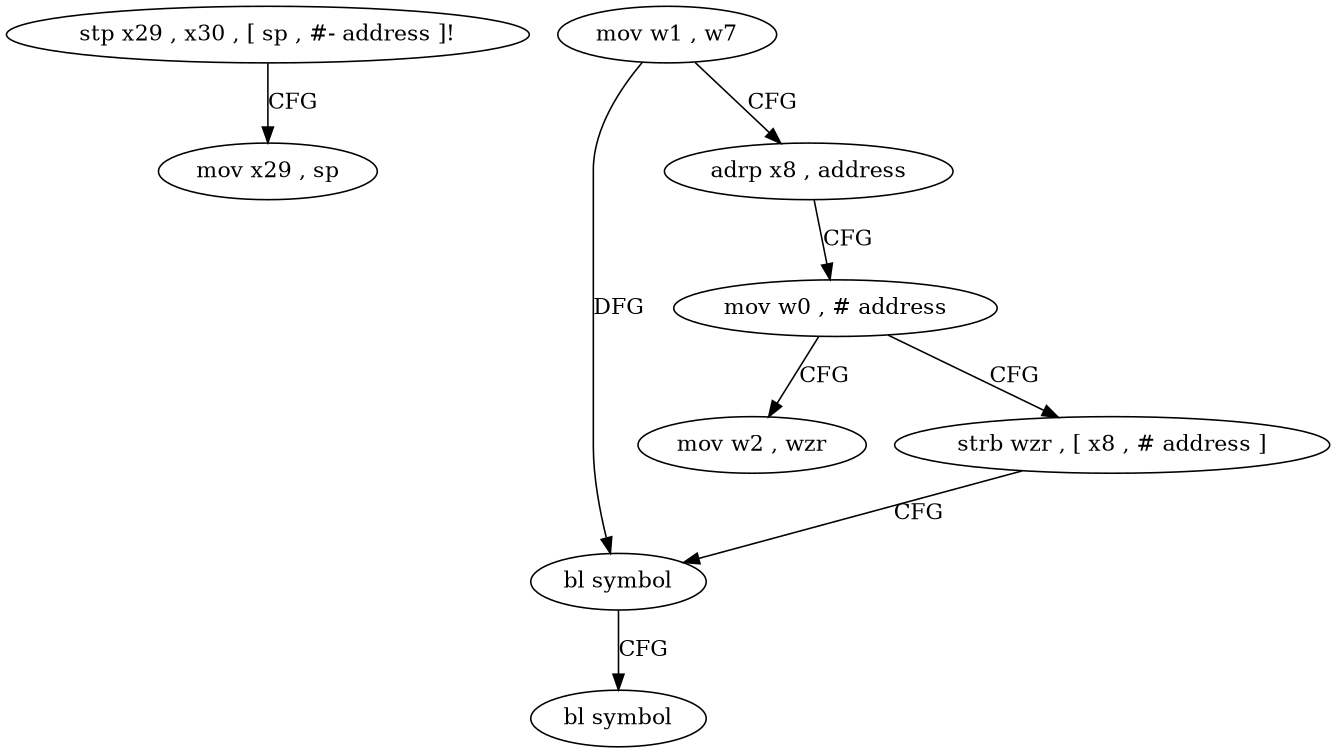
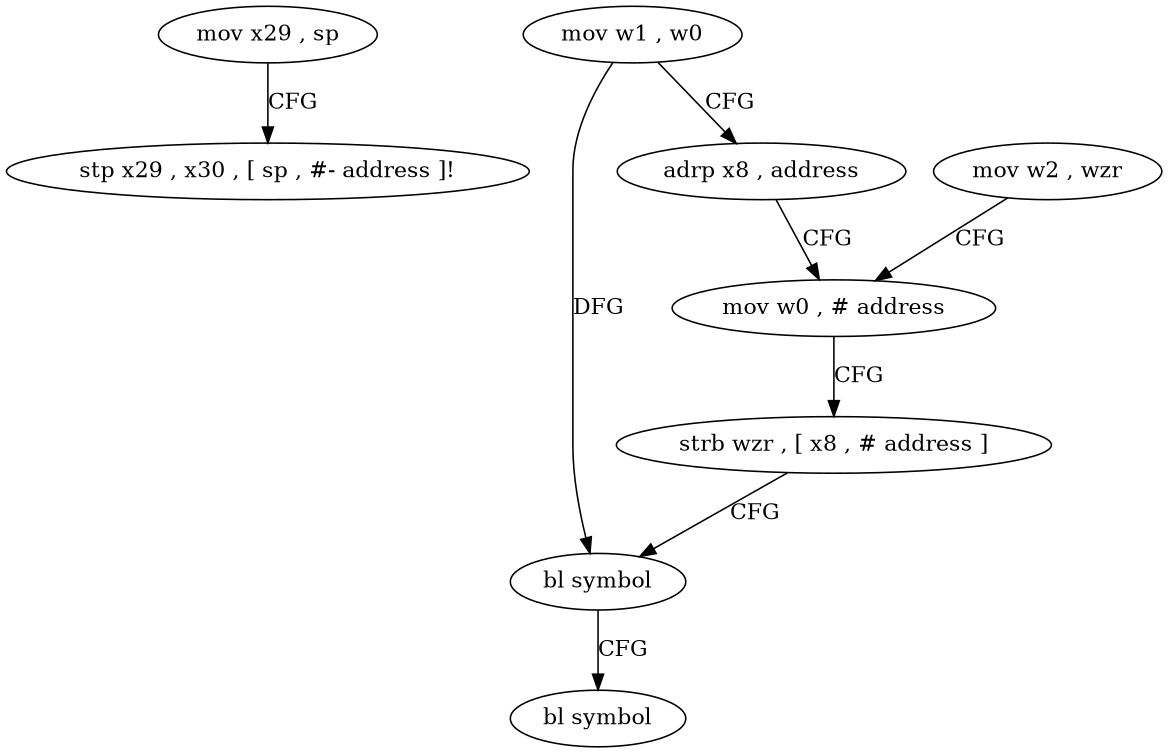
  digraph {
    n1 [label="stp x29 , x30 , [ sp , #- address ]!"]
    n2 [label="mov x29 , sp"]
-   n3 [label="mov w1 , w7"]
+   n3 [label="mov w1 , w0"]
    n4 [label="bl symbol"]
    n5 [label="adrp x8 , address"]
    n6 [label="bl symbol"]
    n7 [label="mov w0 , # address"]
    n8 [label="mov w2 , wzr"]
    n9 [label="strb wzr , [ x8 , # address ]"]
-   n1 -> n2 [label=CFG]
+   n2 -> n1 [label=CFG]
    n3 -> n4 [label=DFG]
    n3 -> n5 [label=CFG]
    n4 -> n6 [label=CFG]
    n5 -> n7 [label=CFG]
-   n7 -> n8 [label=CFG]
+   n8 -> n7 [label=CFG]
    n7 -> n9 [label=CFG]
    n9 -> n4 [label=CFG]
  }
